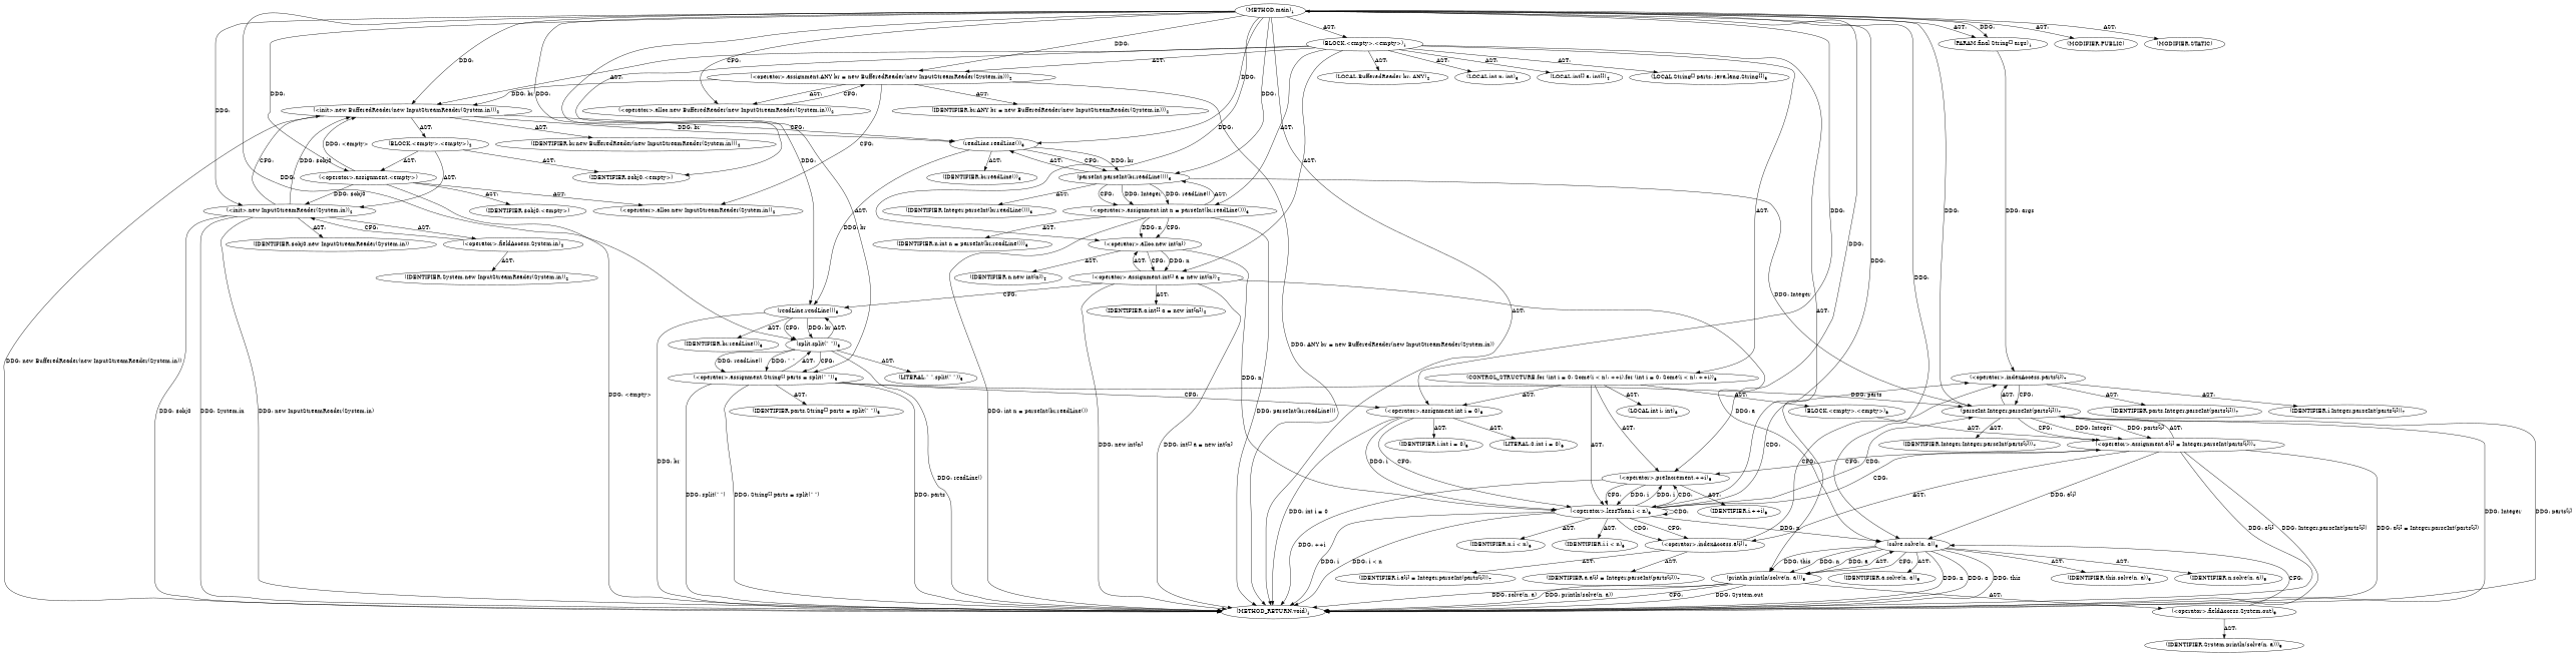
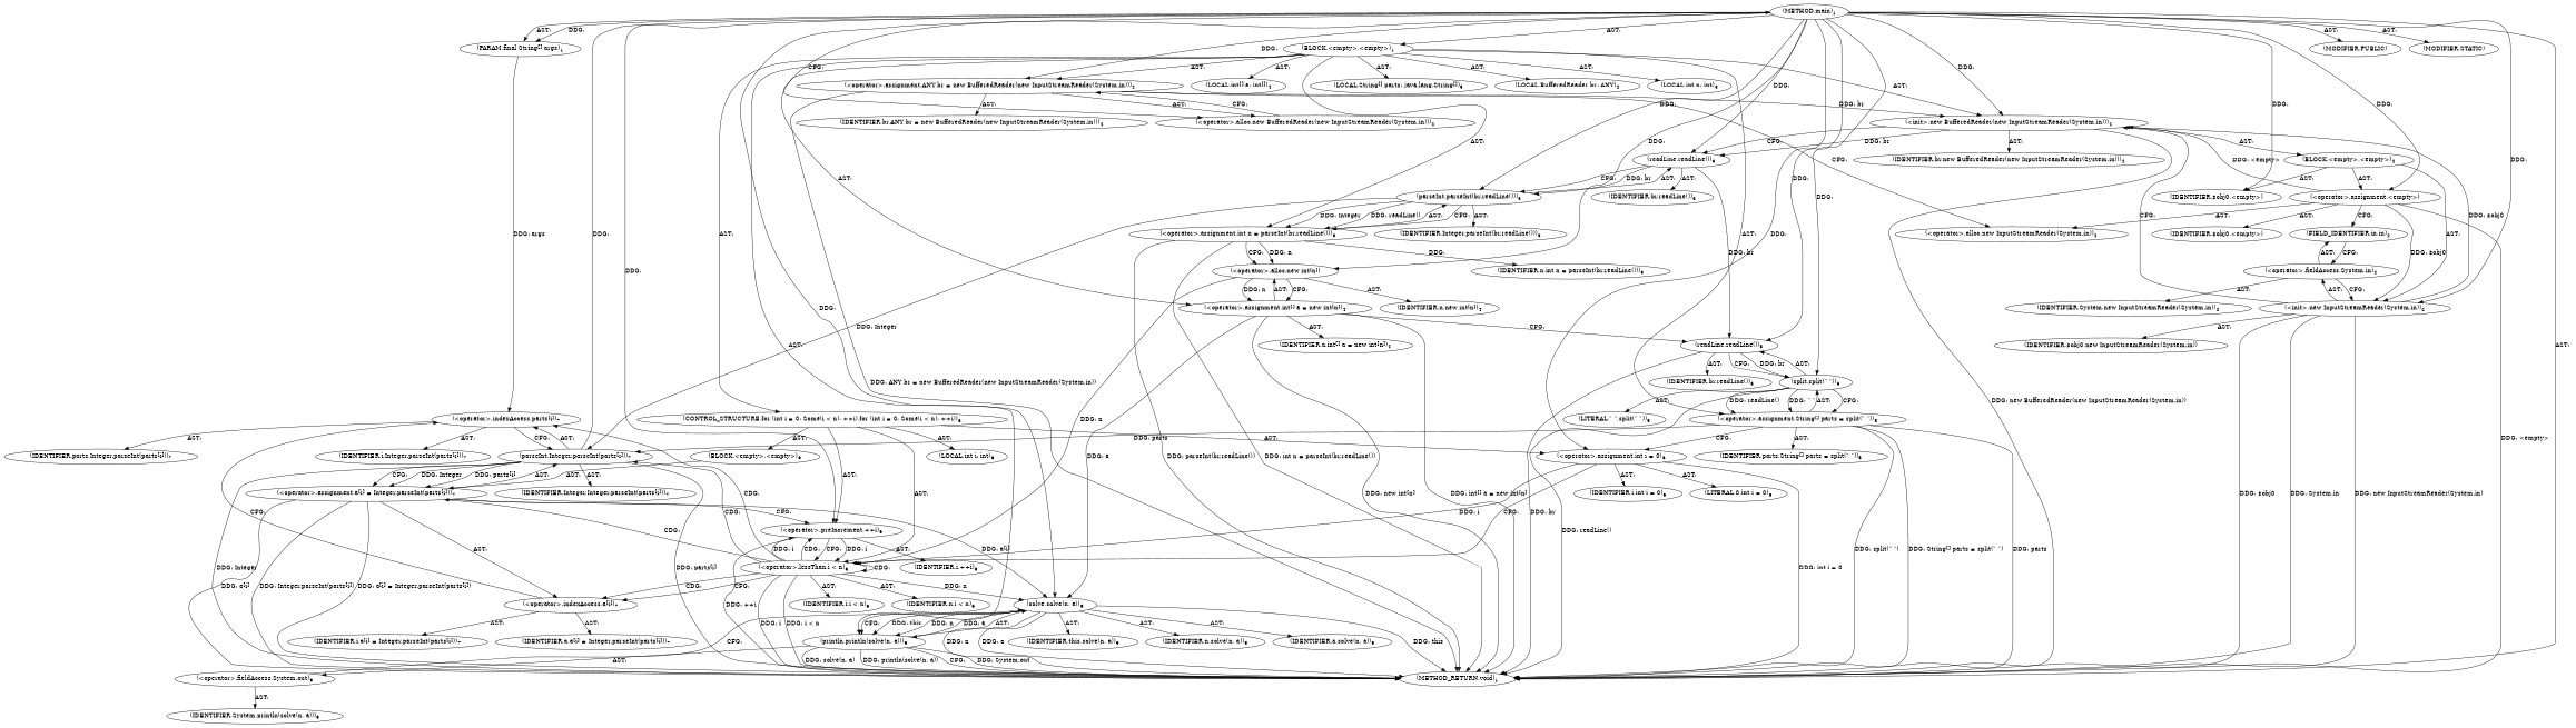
  digraph {
    n1 [label=<(METHOD,main)<SUB>1</SUB>>]
    n2 [label=<(PARAM,final String[] args)<SUB>1</SUB>>]
    n3 [label=<(BLOCK,&lt;empty&gt;,&lt;empty&gt;)<SUB>1</SUB>>]
    n4 [label=<(&lt;operator&gt;.assignment,ANY br = new BufferedReader(new InputStreamReader(System.in)))<SUB>2</SUB>>]
    n5 [label=<(&lt;operator&gt;.alloc,new BufferedReader(new InputStreamReader(System.in)))<SUB>2</SUB>>]
    n6 [label=<(&lt;init&gt;,new BufferedReader(new InputStreamReader(System.in)))<SUB>2</SUB>>]
    n7 [label=<(&lt;operator&gt;.assignment,&lt;empty&gt;)>]
    n8 [label=<(&lt;init&gt;,new InputStreamReader(System.in))<SUB>2</SUB>>]
    n9 [label=<(IDENTIFIER,$obj0,&lt;empty&gt;)>]
    n10 [label=<(parseInt,parseInt(br.readLine()))<SUB>3</SUB>>]
    n11 [label=<(readLine,readLine())<SUB>3</SUB>>]
    n12 [label=<(&lt;operator&gt;.alloc,new int[n])>]
    n13 [label=<(split,split(&quot; &quot;))<SUB>5</SUB>>]
    n14 [label=<(readLine,readLine())<SUB>5</SUB>>]
    n15 [label=<(&lt;operator&gt;.assignment,int i = 0)<SUB>6</SUB>>]
    n16 [label=<(&lt;operator&gt;.lessThan,i &lt; n)<SUB>6</SUB>>]
    n17 [label=<(&lt;operator&gt;.preIncrement,++i)<SUB>6</SUB>>]
    n18 [label=<(solve,solve(n, a))<SUB>9</SUB>>]
    n19 [label=<(MODIFIER,PUBLIC)>]
    n20 [label=<(MODIFIER,STATIC)>]
    n21 [label=<(METHOD_RETURN,void)<SUB>1</SUB>>]
    n22 [label=<(&lt;operator&gt;.indexAccess,parts[i])<SUB>7</SUB>>]
    n23 [label=<(LOCAL,BufferedReader br: ANY)<SUB>2</SUB>>]
    n24 [label=<(LOCAL,int n: int)<SUB>3</SUB>>]
    n25 [label=<(&lt;operator&gt;.assignment,int n = parseInt(br.readLine()))<SUB>3</SUB>>]
    n26 [label=<(LOCAL,int[] a: int[])<SUB>4</SUB>>]
    n27 [label=<(&lt;operator&gt;.assignment,int[] a = new int[n])<SUB>4</SUB>>]
    n28 [label=<(LOCAL,String[] parts: java.lang.String[])<SUB>5</SUB>>]
    n29 [label=<(&lt;operator&gt;.assignment,String[] parts = split(&quot; &quot;))<SUB>5</SUB>>]
    n30 [label=<(CONTROL_STRUCTURE,for (int i = 0; Some(i &lt; n); ++i),for (int i = 0; Some(i &lt; n); ++i))<SUB>6</SUB>>]
    n31 [label=<(println,println(solve(n, a)))<SUB>9</SUB>>]
    n32 [label=<(IDENTIFIER,br,ANY br = new BufferedReader(new InputStreamReader(System.in)))<SUB>2</SUB>>]
    n33 [label=<(&lt;operator&gt;.alloc,new InputStreamReader(System.in))<SUB>2</SUB>>]
    n34 [label=<(IDENTIFIER,br,new BufferedReader(new InputStreamReader(System.in)))<SUB>2</SUB>>]
    n35 [label=<(BLOCK,&lt;empty&gt;,&lt;empty&gt;)<SUB>2</SUB>>]
    n36 [label=<(IDENTIFIER,$obj0,&lt;empty&gt;)>]
+   n37 [label=<(FIELD_IDENTIFIER,in,in)<SUB>2</SUB>>]
    n38 [label=<(IDENTIFIER,$obj0,new InputStreamReader(System.in))>]
    n39 [label=<(&lt;operator&gt;.fieldAccess,System.in)<SUB>2</SUB>>]
    n40 [label=<(parseInt,Integer.parseInt(parts[i]))<SUB>7</SUB>>]
    n41 [label=<(IDENTIFIER,Integer,parseInt(br.readLine()))<SUB>3</SUB>>]
    n42 [label=<(IDENTIFIER,br,readLine())<SUB>3</SUB>>]
    n43 [label=<(IDENTIFIER,n,new int[n])<SUB>4</SUB>>]
    n44 [label=<(LITERAL,&quot; &quot;,split(&quot; &quot;))<SUB>5</SUB>>]
    n45 [label=<(IDENTIFIER,br,readLine())<SUB>5</SUB>>]
    n46 [label=<(IDENTIFIER,i,int i = 0)<SUB>6</SUB>>]
    n47 [label=<(LITERAL,0,int i = 0)<SUB>6</SUB>>]
    n48 [label=<(IDENTIFIER,i,i &lt; n)<SUB>6</SUB>>]
    n49 [label=<(IDENTIFIER,n,i &lt; n)<SUB>6</SUB>>]
    n50 [label=<(&lt;operator&gt;.assignment,a[i] = Integer.parseInt(parts[i]))<SUB>7</SUB>>]
    n51 [label=<(&lt;operator&gt;.indexAccess,a[i])<SUB>7</SUB>>]
    n52 [label=<(IDENTIFIER,i,++i)<SUB>6</SUB>>]
    n53 [label=<(IDENTIFIER,Integer,Integer.parseInt(parts[i]))<SUB>7</SUB>>]
    n54 [label=<(IDENTIFIER,this,solve(n, a))<SUB>9</SUB>>]
    n55 [label=<(IDENTIFIER,n,solve(n, a))<SUB>9</SUB>>]
    n56 [label=<(IDENTIFIER,a,solve(n, a))<SUB>9</SUB>>]
    n57 [label=<(IDENTIFIER,n,int n = parseInt(br.readLine()))<SUB>3</SUB>>]
    n58 [label=<(IDENTIFIER,a,int[] a = new int[n])<SUB>4</SUB>>]
    n59 [label=<(IDENTIFIER,parts,String[] parts = split(&quot; &quot;))<SUB>5</SUB>>]
    n60 [label=<(LOCAL,int i: int)<SUB>6</SUB>>]
    n61 [label=<(BLOCK,&lt;empty&gt;,&lt;empty&gt;)<SUB>6</SUB>>]
    n62 [label=<(&lt;operator&gt;.fieldAccess,System.out)<SUB>9</SUB>>]
    n63 [label=<(IDENTIFIER,System,new InputStreamReader(System.in))<SUB>2</SUB>>]
    n64 [label=<(IDENTIFIER,a,a[i] = Integer.parseInt(parts[i]))<SUB>7</SUB>>]
    n65 [label=<(IDENTIFIER,i,a[i] = Integer.parseInt(parts[i]))<SUB>7</SUB>>]
    n66 [label=<(IDENTIFIER,parts,Integer.parseInt(parts[i]))<SUB>7</SUB>>]
    n67 [label=<(IDENTIFIER,i,Integer.parseInt(parts[i]))<SUB>7</SUB>>]
    n68 [label=<(IDENTIFIER,System,println(solve(n, a)))<SUB>9</SUB>>]
    n1 -> n2 [label="AST: "]
    n1 -> n2 [label="DDG: "]
    n1 -> n3 [label="AST: "]
    n1 -> n4 [label="DDG: "]
    n1 -> n5 [label="CFG: "]
    n1 -> n6 [label="DDG: "]
    n1 -> n7 [label="DDG: "]
    n1 -> n8 [label="DDG: "]
    n1 -> n9 [label="DDG: "]
    n1 -> n10 [label="DDG: "]
    n1 -> n11 [label="DDG: "]
    n1 -> n12 [label="DDG: "]
    n1 -> n13 [label="DDG: "]
    n1 -> n14 [label="DDG: "]
    n1 -> n15 [label="DDG: "]
-   n1 -> n16 [label="DDG: "]
    n1 -> n17 [label="DDG: "]
    n1 -> n18 [label="DDG: "]
    n1 -> n19 [label="AST: "]
    n1 -> n20 [label="AST: "]
    n1 -> n21 [label="AST: "]
    n2 -> n22 [label="DDG: args"]
    n3 -> n4 [label="AST: "]
    n3 -> n6 [label="AST: "]
    n3 -> n23 [label="AST: "]
    n3 -> n24 [label="AST: "]
    n3 -> n25 [label="AST: "]
    n3 -> n26 [label="AST: "]
    n3 -> n27 [label="AST: "]
    n3 -> n28 [label="AST: "]
    n3 -> n29 [label="AST: "]
    n3 -> n30 [label="AST: "]
    n3 -> n31 [label="AST: "]
    n4 -> n5 [label="AST: "]
    n4 -> n6 [label="DDG: br"]
    n4 -> n21 [label="DDG: ANY br = new BufferedReader(new InputStreamReader(System.in))"]
    n4 -> n32 [label="AST: "]
    n4 -> n33 [label="CFG: "]
    n5 -> n4 [label="CFG: "]
    n6 -> n11 [label="CFG: "]
    n6 -> n11 [label="DDG: br"]
    n6 -> n21 [label="DDG: new BufferedReader(new InputStreamReader(System.in))"]
    n6 -> n34 [label="AST: "]
    n6 -> n35 [label="AST: "]
    n7 -> n6 [label="DDG: &lt;empty&gt;"]
    n7 -> n8 [label="DDG: $obj0"]
    n7 -> n21 [label="DDG: &lt;empty&gt;"]
    n7 -> n33 [label="AST: "]
    n7 -> n36 [label="AST: "]
+   n7 -> n37 [label="CFG: "]
    n8 -> n6 [label="CFG: "]
    n8 -> n6 [label="DDG: $obj0"]
    n8 -> n21 [label="DDG: $obj0"]
    n8 -> n21 [label="DDG: System.in"]
    n8 -> n21 [label="DDG: new InputStreamReader(System.in)"]
    n8 -> n38 [label="AST: "]
    n8 -> n39 [label="AST: "]
    n10 -> n11 [label="AST: "]
    n10 -> n25 [label="CFG: "]
    n10 -> n25 [label="DDG: Integer"]
    n10 -> n25 [label="DDG: readLine()"]
    n10 -> n40 [label="DDG: Integer"]
    n10 -> n41 [label="AST: "]
    n11 -> n10 [label="CFG: "]
    n11 -> n10 [label="DDG: br"]
    n11 -> n14 [label="DDG: br"]
    n11 -> n42 [label="AST: "]
    n12 -> n16 [label="DDG: n"]
    n12 -> n27 [label="CFG: "]
    n12 -> n27 [label="DDG: n"]
    n12 -> n43 [label="AST: "]
    n13 -> n14 [label="AST: "]
    n13 -> n21 [label="DDG: readLine()"]
    n13 -> n29 [label="CFG: "]
    n13 -> n29 [label="DDG: readLine()"]
    n13 -> n29 [label="DDG: &quot; &quot;"]
    n13 -> n44 [label="AST: "]
    n14 -> n13 [label="CFG: "]
    n14 -> n13 [label="DDG: br"]
    n14 -> n21 [label="DDG: br"]
    n14 -> n45 [label="AST: "]
    n15 -> n16 [label="CFG: "]
    n15 -> n16 [label="DDG: i"]
    n15 -> n21 [label="DDG: int i = 0"]
    n15 -> n46 [label="AST: "]
    n15 -> n47 [label="AST: "]
    n16 -> n16 [label="CDG: "]
    n16 -> n17 [label="DDG: i"]
    n16 -> n17 [label="CDG: "]
    n16 -> n18 [label="DDG: n"]
    n16 -> n21 [label="DDG: i"]
    n16 -> n21 [label="DDG: i &lt; n"]
    n16 -> n22 [label="CDG: "]
    n16 -> n40 [label="CDG: "]
    n16 -> n48 [label="AST: "]
    n16 -> n49 [label="AST: "]
    n16 -> n50 [label="CDG: "]
    n16 -> n51 [label="CFG: "]
    n16 -> n51 [label="CDG: "]
    n17 -> n16 [label="CFG: "]
    n17 -> n16 [label="DDG: i"]
    n17 -> n21 [label="DDG: ++i"]
    n17 -> n52 [label="AST: "]
    n18 -> n21 [label="DDG: n"]
    n18 -> n21 [label="DDG: a"]
    n18 -> n21 [label="DDG: this"]
    n18 -> n31 [label="CFG: "]
    n18 -> n31 [label="DDG: this"]
    n18 -> n31 [label="DDG: n"]
    n18 -> n31 [label="DDG: a"]
    n18 -> n54 [label="AST: "]
    n18 -> n55 [label="AST: "]
    n18 -> n56 [label="AST: "]
    n22 -> n40 [label="CFG: "]
    n22 -> n66 [label="AST: "]
    n22 -> n67 [label="AST: "]
    n25 -> n10 [label="AST: "]
    n25 -> n12 [label="CFG: "]
    n25 -> n12 [label="DDG: n"]
    n25 -> n21 [label="DDG: parseInt(br.readLine())"]
    n25 -> n21 [label="DDG: int n = parseInt(br.readLine())"]
-   n25 -> n57 [label="AST: "]
+   n25 -> n57 [label="DDG: "]
    n27 -> n12 [label="AST: "]
    n27 -> n14 [label="CFG: "]
    n27 -> n18 [label="DDG: a"]
    n27 -> n21 [label="DDG: new int[n]"]
    n27 -> n21 [label="DDG: int[] a = new int[n]"]
    n27 -> n58 [label="AST: "]
    n29 -> n13 [label="AST: "]
    n29 -> n15 [label="CFG: "]
    n29 -> n21 [label="DDG: parts"]
    n29 -> n21 [label="DDG: split(&quot; &quot;)"]
    n29 -> n21 [label="DDG: String[] parts = split(&quot; &quot;)"]
    n29 -> n40 [label="DDG: parts"]
    n29 -> n59 [label="AST: "]
    n30 -> n15 [label="AST: "]
    n30 -> n16 [label="AST: "]
    n30 -> n17 [label="AST: "]
    n30 -> n60 [label="AST: "]
    n30 -> n61 [label="AST: "]
    n31 -> n18 [label="AST: "]
    n31 -> n21 [label="CFG: "]
    n31 -> n21 [label="DDG: System.out"]
    n31 -> n21 [label="DDG: solve(n, a)"]
    n31 -> n21 [label="DDG: println(solve(n, a))"]
    n31 -> n62 [label="AST: "]
    n35 -> n7 [label="AST: "]
    n35 -> n8 [label="AST: "]
    n35 -> n9 [label="AST: "]
+   n37 -> n39 [label="CFG: "]
    n39 -> n8 [label="CFG: "]
+   n39 -> n37 [label="AST: "]
    n39 -> n63 [label="AST: "]
    n40 -> n1 [label="DDG: "]
    n40 -> n21 [label="DDG: Integer"]
    n40 -> n21 [label="DDG: parts[i]"]
    n40 -> n22 [label="AST: "]
    n40 -> n50 [label="CFG: "]
    n40 -> n50 [label="DDG: Integer"]
    n40 -> n50 [label="DDG: parts[i]"]
    n40 -> n53 [label="AST: "]
    n50 -> n17 [label="CFG: "]
    n50 -> n18 [label="DDG: a[i]"]
    n50 -> n21 [label="DDG: a[i]"]
    n50 -> n21 [label="DDG: Integer.parseInt(parts[i])"]
    n50 -> n21 [label="DDG: a[i] = Integer.parseInt(parts[i])"]
    n50 -> n40 [label="AST: "]
    n50 -> n51 [label="AST: "]
    n51 -> n22 [label="CFG: "]
    n51 -> n64 [label="AST: "]
    n51 -> n65 [label="AST: "]
    n61 -> n50 [label="AST: "]
    n62 -> n18 [label="CFG: "]
    n62 -> n68 [label="AST: "]
  }
